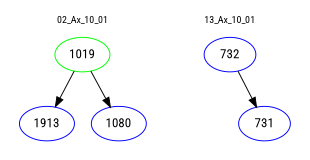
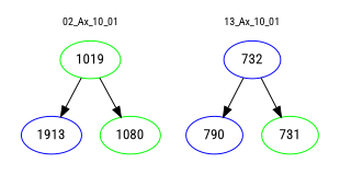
  digraph {
    fontname="Roboto Condensed"
    node [color=green fontname="Roboto Condensed"]
    edge [color=black fontname="Roboto Condensed"]
    n1 [label=1019]
    n2 [color=blue label=1913]
-   n3 [color=blue label=1080]
+   n3 [label=1080]
    n4 [color=blue label=732]
-   n6 [color=blue label=731]
+   n5 [color=blue label=790]
+   n6 [label=731]
    subgraph cluster_1 {
      color=white
      fontsize=10
      label="02_Ax_10_01"
      n1
      n2
      n3
    }
    subgraph cluster_2 {
      color=white
      fontsize=10
      label="13_Ax_10_01"
      n4
+     n5
      n6
    }
    n1 -> n2
    n1 -> n3
+   n4 -> n5
    n4 -> n6
  }
